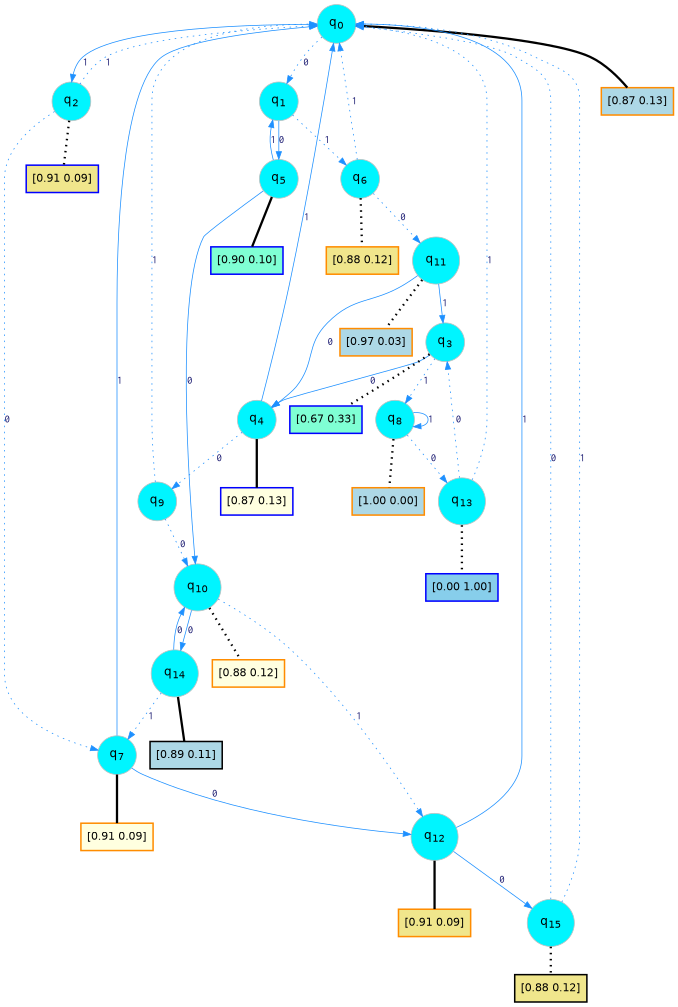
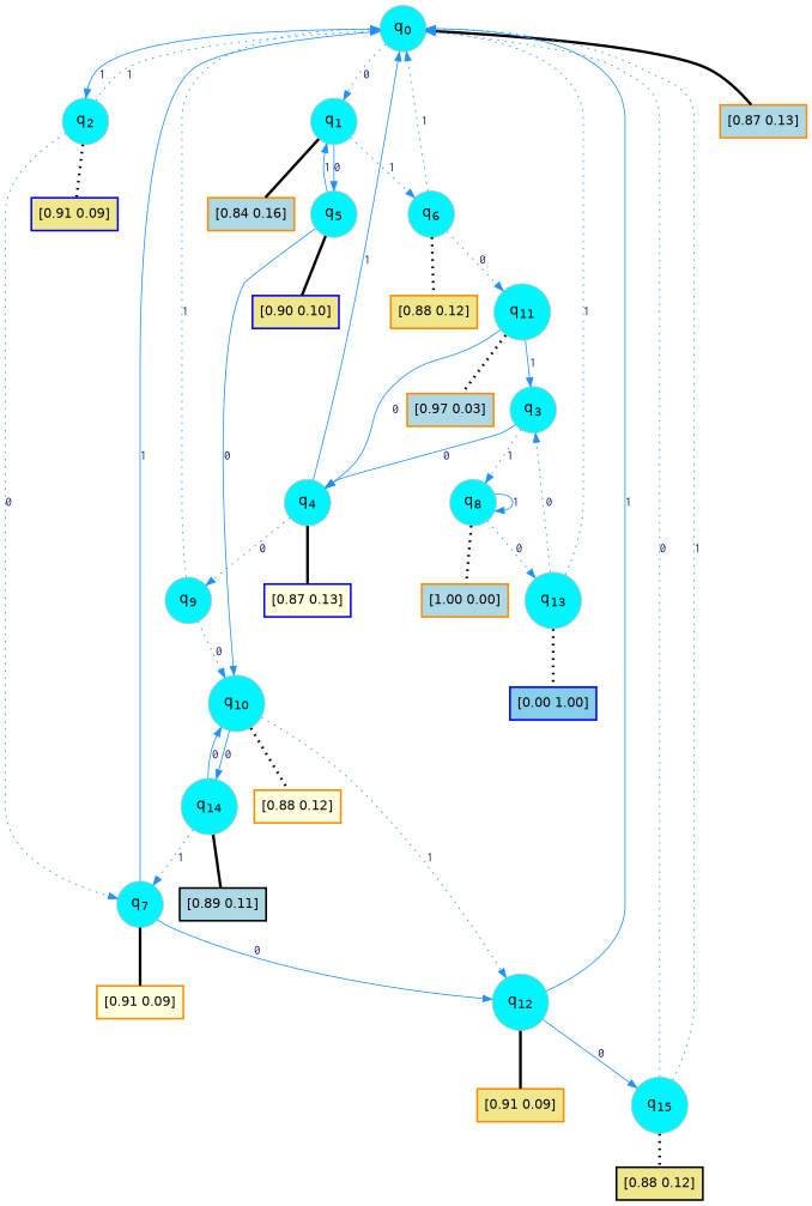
  digraph {
    rankdir=TD
    node [color=gray fillcolor=turquoise1 fontcolor=black fontname=Helvetica fontsize=16 fontweight=bold shape=circle style=filled]
    edge [arrowsize=1 color=dodgerblue1 fontcolor=midnightblue fontname=courier fontweight=bold penwidth=1 style=dotted weight=20]
    n1 [label=<q<SUB>0</SUB>>]
    n2 [label=<q<SUB>1</SUB>>]
    n3 [label=<q<SUB>2</SUB>>]
    n4 [color=darkorange fillcolor=lightblue fontsize=14 label="[0.87 0.13]" penwidth=2 shape=box]
    n5 [label=<q<SUB>5</SUB>>]
    n6 [label=<q<SUB>6</SUB>>]
+   n7 [color=darkorange fillcolor=lightblue fontsize=14 label="[0.84 0.16]" penwidth=2 shape=box]
    n8 [label=<q<SUB>7</SUB>>]
    n9 [color=blue fillcolor=khaki fontsize=14 label="[0.91 0.09]" penwidth=2 shape=box]
    n10 [label=<q<SUB>10</SUB>>]
-   n11 [color=blue fillcolor=aquamarine fontsize=14 label="[0.90 0.10]" penwidth=2 shape=box]
+   n11 [color=blue fillcolor=khaki fontsize=14 label="[0.90 0.10]" penwidth=2 shape=box]
    n12 [label=<q<SUB>11</SUB>>]
    n13 [color=darkorange fillcolor=khaki fontsize=14 label="[0.88 0.12]" penwidth=2 shape=box]
    n14 [label=<q<SUB>12</SUB>>]
    n15 [color=darkorange fillcolor=lightyellow fontsize=14 label="[0.91 0.09]" penwidth=2 shape=box]
    n16 [label=<q<SUB>3</SUB>>]
    n17 [label=<q<SUB>4</SUB>>]
    n18 [label=<q<SUB>8</SUB>>]
-   n19 [color=blue fillcolor=aquamarine fontsize=14 label="[0.67 0.33]" penwidth=2 shape=box]
    n20 [label=<q<SUB>9</SUB>>]
    n21 [color=blue fillcolor=lightyellow fontsize=14 label="[0.87 0.13]" penwidth=2 shape=box]
    n22 [label=<q<SUB>13</SUB>>]
    n23 [color=darkorange fillcolor=lightblue fontsize=14 label="[1.00 0.00]" penwidth=2 shape=box]
    n24 [label=<q<SUB>14</SUB>>]
    n25 [color=darkorange fillcolor=lightyellow fontsize=14 label="[0.88 0.12]" penwidth=2 shape=box]
    n26 [color=darkorange fillcolor=lightblue fontsize=14 label="[0.97 0.03]" penwidth=2 shape=box]
    n27 [label=<q<SUB>15</SUB>>]
    n28 [color=darkorange fillcolor=khaki fontsize=14 label="[0.91 0.09]" penwidth=2 shape=box]
    n29 [color=blue fillcolor=skyblue fontsize=14 label="[0.00 1.00]" penwidth=2 shape=box]
    n30 [color=black fillcolor=lightblue fontsize=14 label="[0.89 0.11]" penwidth=2 shape=box]
    n31 [color=black fillcolor=khaki fontsize=14 label="[0.88 0.12]" penwidth=2 shape=box]
    n1 -> n2 [label=0]
    n1 -> n3 [label=1 style=bold]
    n1 -> n4 [arrowhead=none color=black penwidth=3 style=bold]
    n2 -> n5 [label=0 style=bold]
    n2 -> n6 [label=1]
+   n2 -> n7 [arrowhead=none color=black penwidth=3 style=bold]
    n3 -> n1 [label=1]
    n3 -> n8 [label=0]
    n3 -> n9 [arrowhead=none color=black penwidth=3]
    n5 -> n2 [label=1 style=bold]
    n5 -> n10 [label=0 style=bold]
    n5 -> n11 [arrowhead=none color=black penwidth=3 style=bold]
    n6 -> n1 [label=1]
    n6 -> n12 [label=0]
    n6 -> n13 [arrowhead=none color=black penwidth=3]
    n8 -> n1 [label=1 style=bold]
    n8 -> n14 [label=0 style=bold]
    n8 -> n15 [arrowhead=none color=black penwidth=3 style=bold]
    n10 -> n14 [label=1]
    n10 -> n24 [label=0 style=bold]
    n10 -> n25 [arrowhead=none color=black penwidth=3]
    n12 -> n16 [label=1 style=bold]
    n12 -> n17 [label=0 style=bold]
    n12 -> n26 [arrowhead=none color=black penwidth=3]
    n14 -> n1 [label=1 style=bold]
    n14 -> n27 [label=0 style=bold]
    n14 -> n28 [arrowhead=none color=black penwidth=3 style=bold]
    n16 -> n17 [label=0 style=bold]
    n16 -> n18 [label=1]
-   n16 -> n19 [arrowhead=none color=black penwidth=3]
    n17 -> n1 [label=1 style=bold]
    n17 -> n20 [label=0]
    n17 -> n21 [arrowhead=none color=black penwidth=3 style=bold]
    n18 -> n18 [label=1 style=bold]
    n18 -> n22 [label=0]
    n18 -> n23 [arrowhead=none color=black penwidth=3]
    n20 -> n1 [label=1]
    n20 -> n10 [label=0]
    n22 -> n1 [label=1]
    n22 -> n16 [label=0]
    n22 -> n29 [arrowhead=none color=black penwidth=3]
    n24 -> n8 [label=1]
    n24 -> n10 [label=0 style=bold]
    n24 -> n30 [arrowhead=none color=black penwidth=3 style=bold]
    n27 -> n1 [label=0]
    n27 -> n1 [label=1]
    n27 -> n31 [arrowhead=none color=black penwidth=3]
  }
